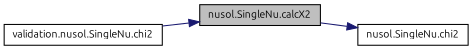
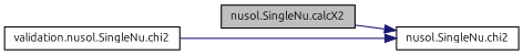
  digraph {
    fontname=Ubuntu
    rankdir=RL
    node [color=black fillcolor=white fontname=Ubuntu fontsize=10 shape=record style=filled]
    edge [color=midnightblue dir=back fontname=Ubuntu fontsize=10 labelfontname=Helvetica labelfontsize=10 style=solid]
    n1 [fillcolor=grey75 fontcolor=black height=0.2 label="nusol.SingleNu.calcX2" width=0.4]
    n2 [height=0.2 label="validation.nusol.SingleNu.chi2" width=0.4]
    n3 [height=0.2 label="nusol.SingleNu.chi2" width=0.4]
-   n1 -> n2
+   n3 -> n2
    n3 -> n1
  }
